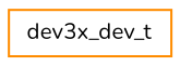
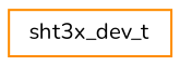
  digraph {
    rankdir=LR
    fontname=Nunito
-   n1 [color=darkorange fillcolor=white fontname=Nunito fontsize=10 height=0.2 label=dev3x_dev_t shape=record style=filled width=0.4]
+   n1 [color=darkorange fillcolor=white fontname=Nunito fontsize=10 height=0.2 label=sht3x_dev_t shape=record style=filled width=0.4]
  }
